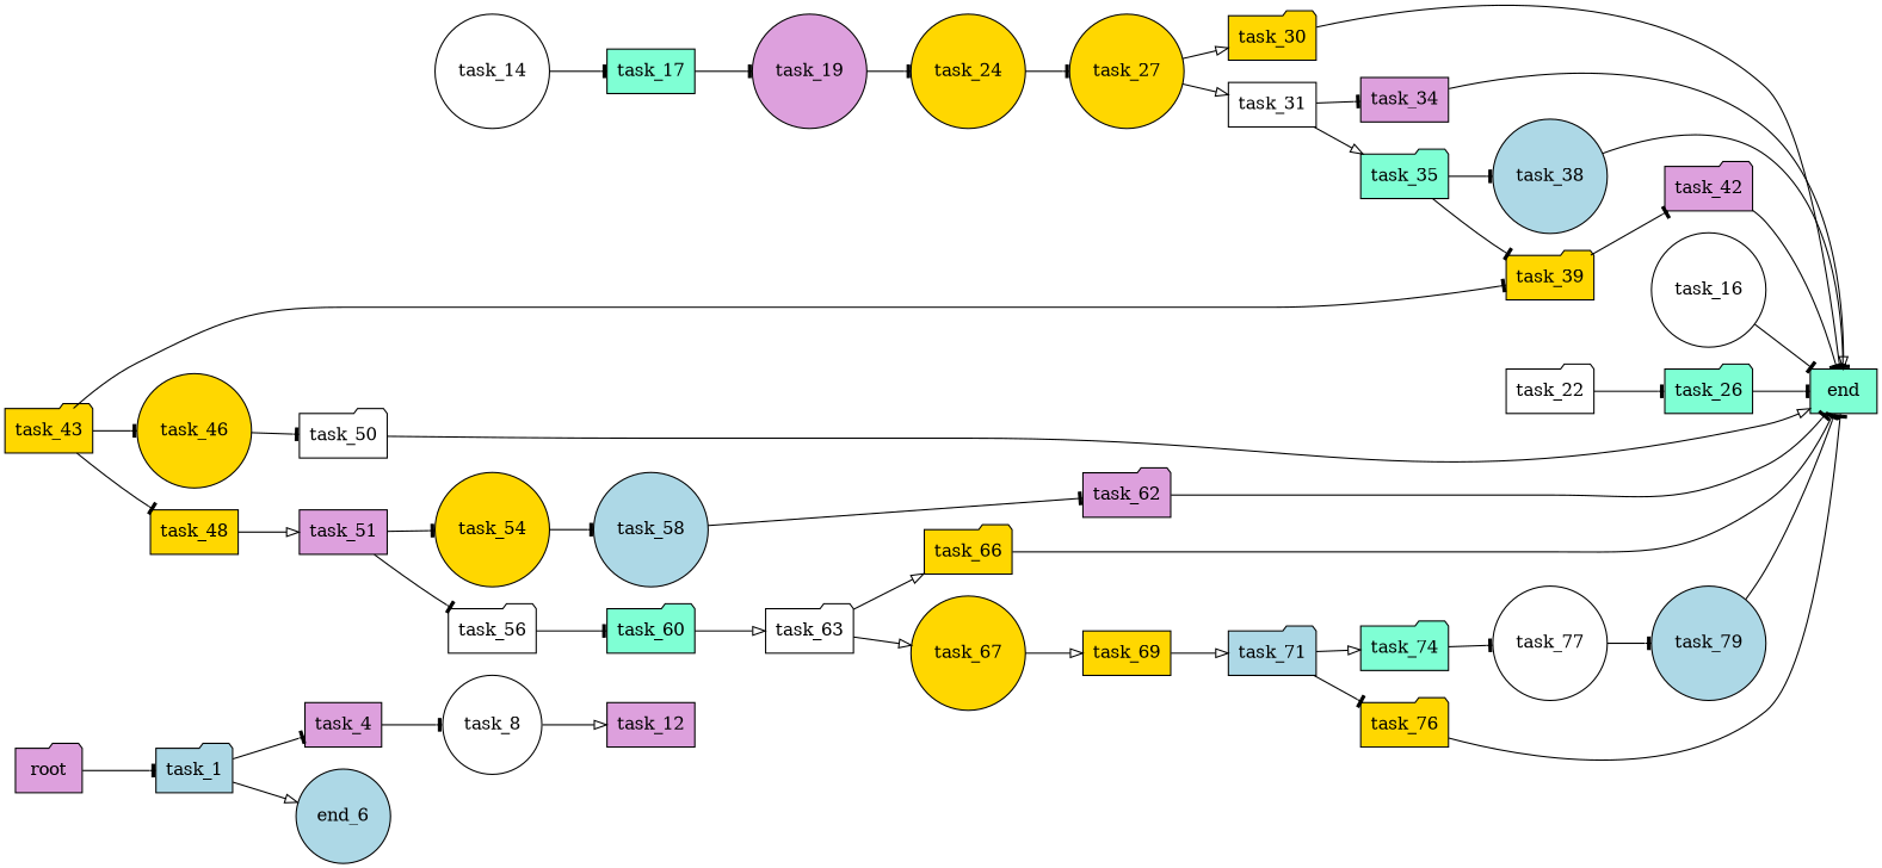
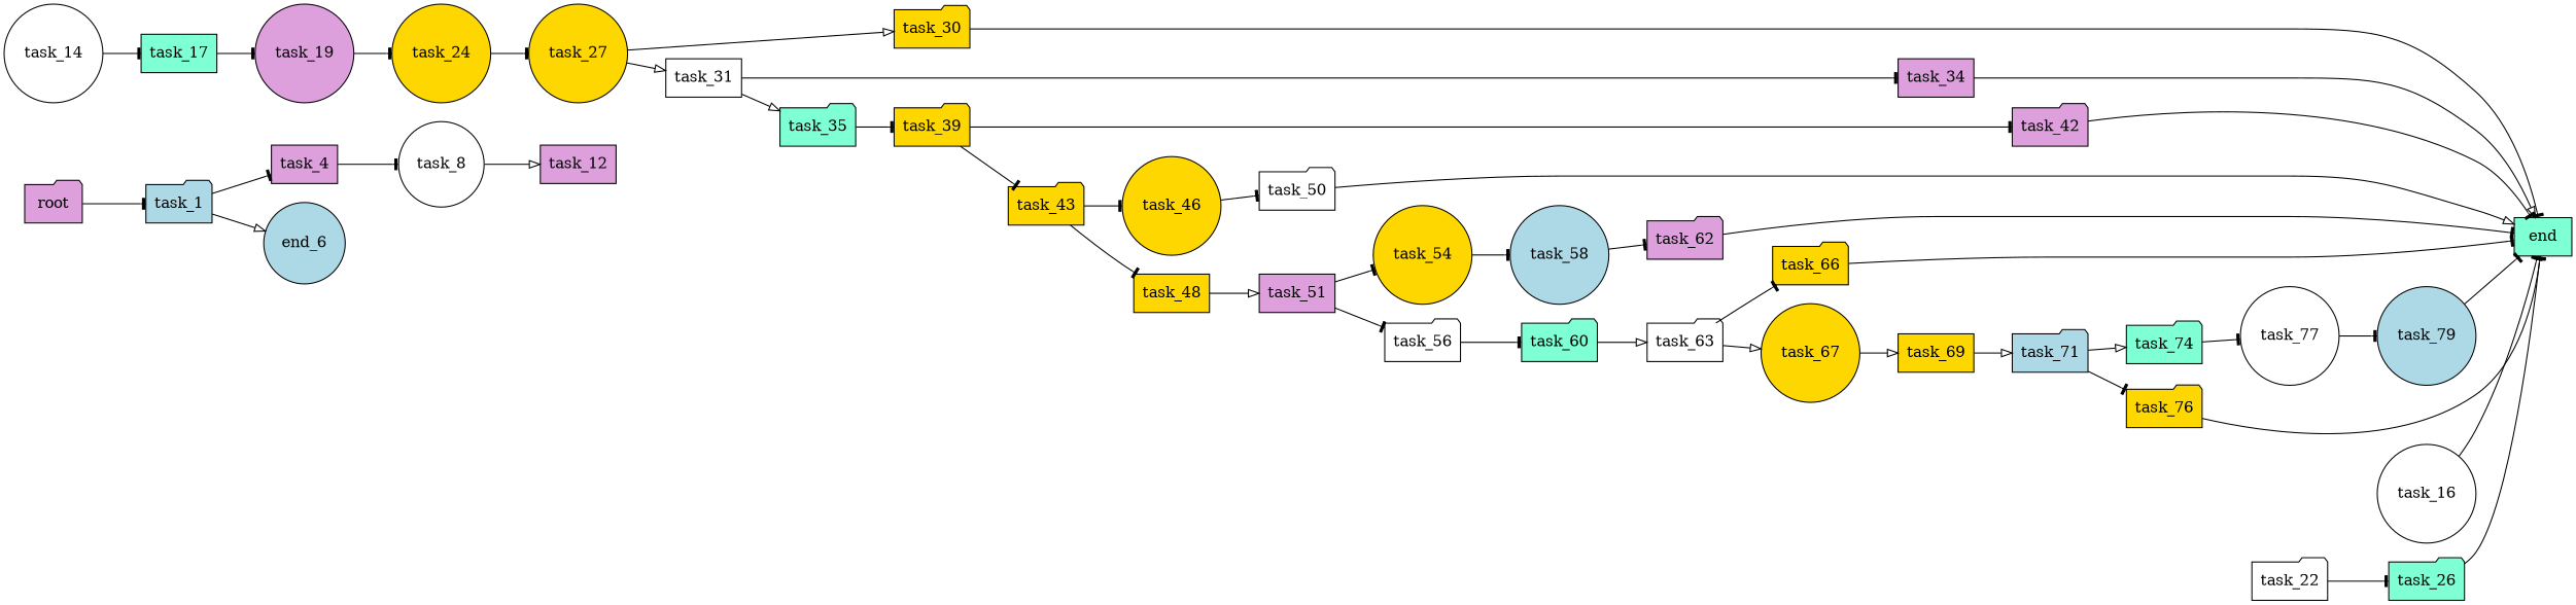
  digraph {
    fontname="DejaVu Serif"
    rankdir=LR
    node [fillcolor=gold fontname="DejaVu Serif" shape=folder style=filled]
    edge [arrowhead=tee fontname="DejaVu Serif"]
    root [fillcolor=plum]
    task_1 [fillcolor=lightblue]
    task_4 [fillcolor=plum shape=box]
    n4 [fillcolor=lightblue label=end_6 shape=circle]
    task_8 [fillcolor=white shape=circle]
    task_12 [fillcolor=plum shape=box]
    task_14 [fillcolor=white shape=circle]
    task_17 [fillcolor=aquamarine shape=box]
    task_16 [fillcolor=white shape=circle]
    end [fillcolor=aquamarine shape=box]
    task_19 [fillcolor=plum shape=circle]
    task_24 [shape=circle]
    task_22 [fillcolor=white]
    task_26 [fillcolor=aquamarine]
    task_27 [shape=circle]
    task_30
    task_31 [fillcolor=white shape=box]
    task_34 [fillcolor=plum shape=box]
    task_35 [fillcolor=aquamarine]
-   task_38 [fillcolor=lightblue shape=circle]
    task_39
    task_42 [fillcolor=plum]
    task_43
    task_46 [shape=circle]
    task_48 [shape=box]
    task_50 [fillcolor=white]
    task_51 [fillcolor=plum shape=box]
    task_54 [shape=circle]
    task_56 [fillcolor=white]
    task_58 [fillcolor=lightblue shape=circle]
    task_60 [fillcolor=aquamarine]
    task_62 [fillcolor=plum]
    task_63 [fillcolor=white]
    task_66
    task_67 [shape=circle]
    task_69 [shape=box]
    task_71 [fillcolor=lightblue]
    task_74 [fillcolor=aquamarine]
    task_76
    task_77 [fillcolor=white shape=circle]
    task_79 [fillcolor=lightblue shape=circle]
    root -> task_1
    task_1 -> task_4
    task_1 -> n4 [arrowhead=onormal]
    task_4 -> task_8
    task_8 -> task_12 [arrowhead=onormal]
    task_14 -> task_17
    task_17 -> task_19
    task_16 -> end
    task_19 -> task_24
    task_24 -> task_27
    task_22 -> task_26
    task_26 -> end
    task_27 -> task_30 [arrowhead=onormal]
    task_27 -> task_31 [arrowhead=onormal]
    task_30 -> end
    task_31 -> task_34
    task_31 -> task_35 [arrowhead=onormal]
    task_34 -> end [arrowhead=onormal]
-   task_35 -> task_38
    task_35 -> task_39
-   task_38 -> end
    task_39 -> task_42
-   task_43 -> task_39
+   task_39 -> task_43
    task_42 -> end
    task_43 -> task_46
    task_43 -> task_48
    task_46 -> task_50
    task_48 -> task_51 [arrowhead=onormal]
    task_50 -> end [arrowhead=onormal]
    task_51 -> task_54
    task_51 -> task_56
    task_54 -> task_58
    task_56 -> task_60
    task_58 -> task_62
    task_60 -> task_63 [arrowhead=onormal]
    task_62 -> end
-   task_63 -> task_66 [arrowhead=onormal]
+   task_63 -> task_66
    task_63 -> task_67 [arrowhead=onormal]
    task_66 -> end
    task_67 -> task_69 [arrowhead=onormal]
    task_69 -> task_71 [arrowhead=onormal]
    task_71 -> task_74 [arrowhead=onormal]
    task_71 -> task_76
    task_74 -> task_77
    task_76 -> end
    task_77 -> task_79
    task_79 -> end
  }
